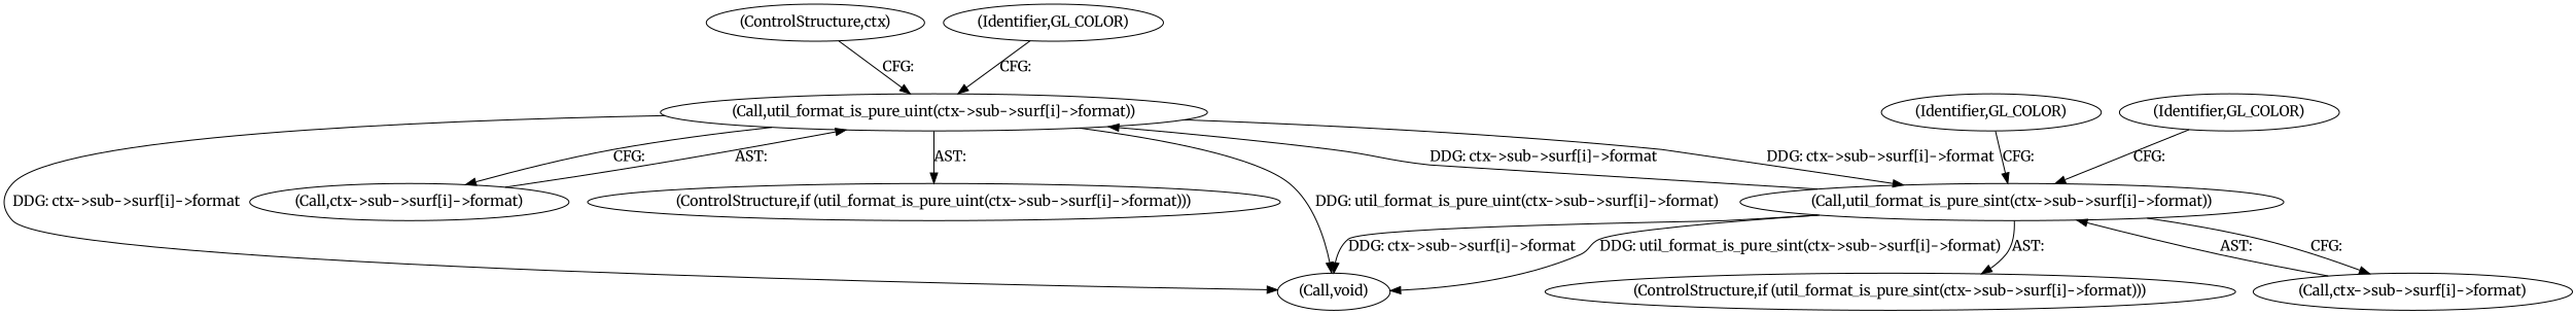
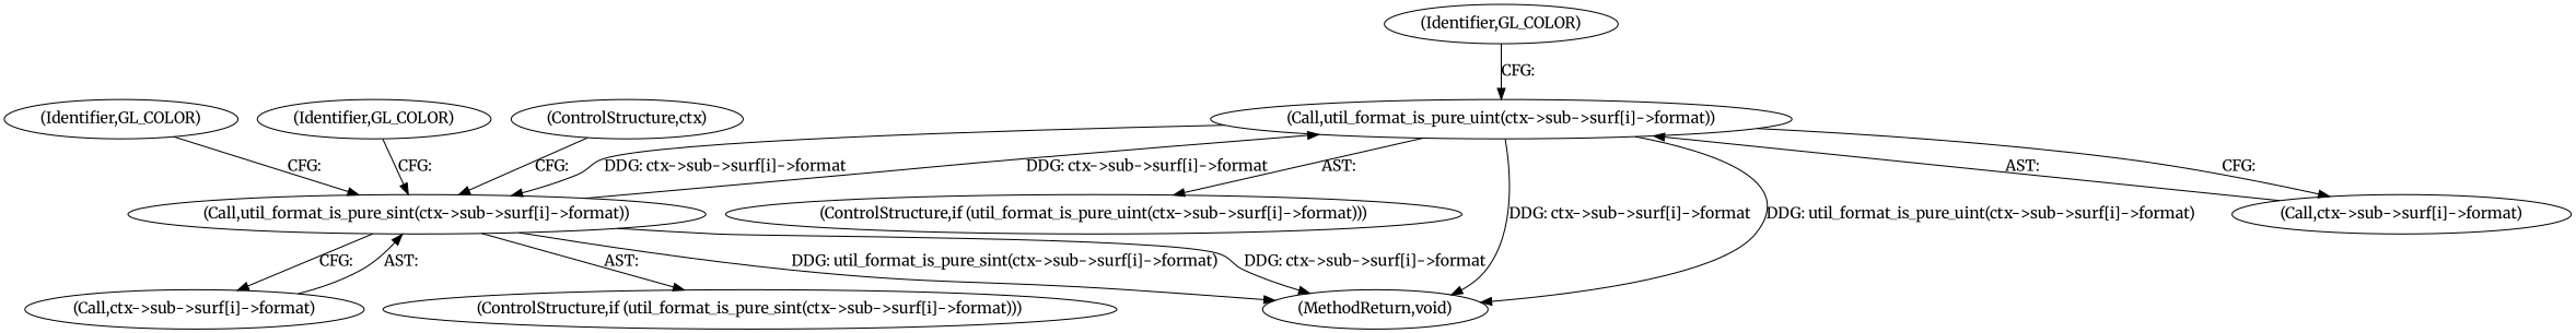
  digraph {
    fontname=Merriweather
    node [fontname=Merriweather]
    edge [fontname=Merriweather]
    n1 [label="(Call,util_format_is_pure_uint(ctx->sub->surf[i]->format))"]
    n2 [label="(Call,util_format_is_pure_sint(ctx->sub->surf[i]->format))"]
    n3 [label="(Call,ctx->sub->surf[i]->format)"]
    n4 [label="(ControlStructure,if (util_format_is_pure_uint(ctx->sub->surf[i]->format)))"]
-   n5 [label="(Call,void)"]
+   n5 [label="(MethodReturn,void)"]
    n6 [label="(Call,ctx->sub->surf[i]->format)"]
    n7 [label="(ControlStructure,if (util_format_is_pure_sint(ctx->sub->surf[i]->format)))"]
    n8 [label="(Identifier,GL_COLOR)"]
    n9 [label="(Identifier,GL_COLOR)"]
    n10 [label="(ControlStructure,ctx)"]
    n11 [label="(Identifier,GL_COLOR)"]
    n1 -> n2 [label="DDG: ctx->sub->surf[i]->format"]
    n1 -> n3 [label="CFG: "]
    n1 -> n4 [label="AST: "]
    n1 -> n5 [label="DDG: ctx->sub->surf[i]->format"]
    n1 -> n5 [label="DDG: util_format_is_pure_uint(ctx->sub->surf[i]->format)"]
    n2 -> n1 [label="DDG: ctx->sub->surf[i]->format"]
    n2 -> n5 [label="DDG: util_format_is_pure_sint(ctx->sub->surf[i]->format)"]
    n2 -> n5 [label="DDG: ctx->sub->surf[i]->format"]
    n2 -> n6 [label="CFG: "]
    n2 -> n7 [label="AST: "]
    n3 -> n1 [label="AST: "]
    n6 -> n2 [label="AST: "]
    n8 -> n2 [label="CFG: "]
    n9 -> n2 [label="CFG: "]
-   n10 -> n1 [label="CFG: "]
+   n10 -> n2 [label="CFG: "]
    n11 -> n1 [label="CFG: "]
  }
